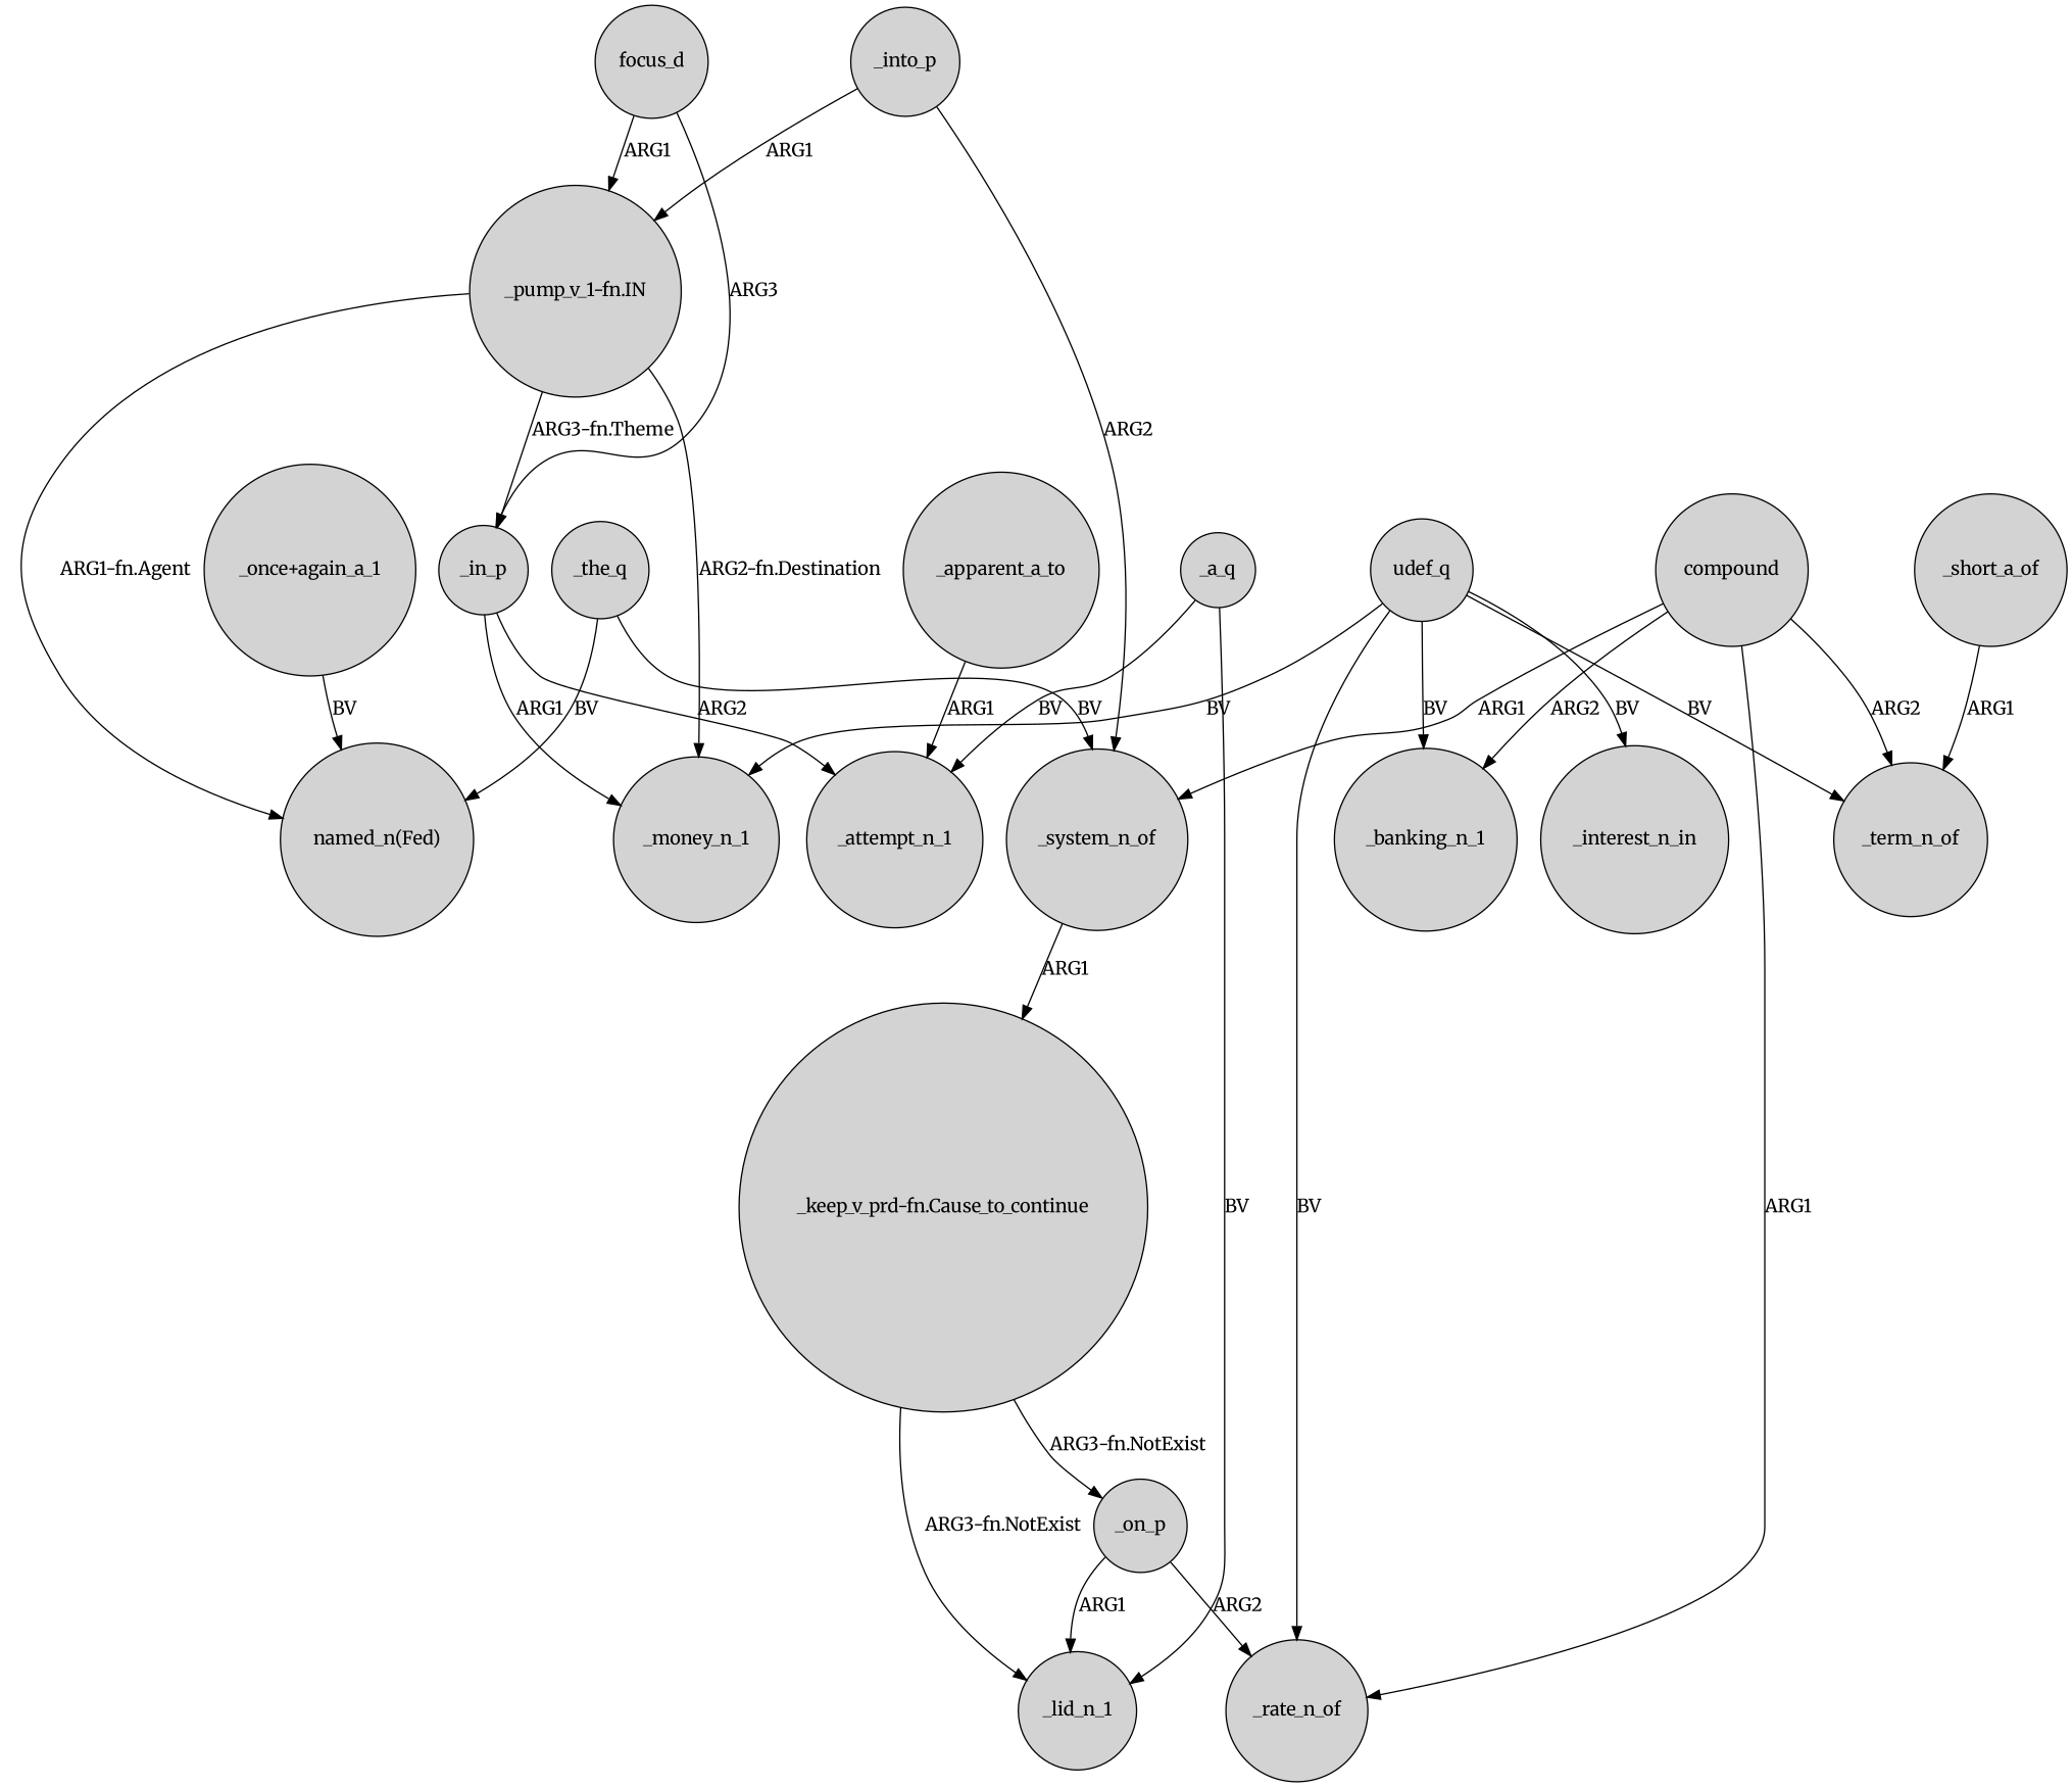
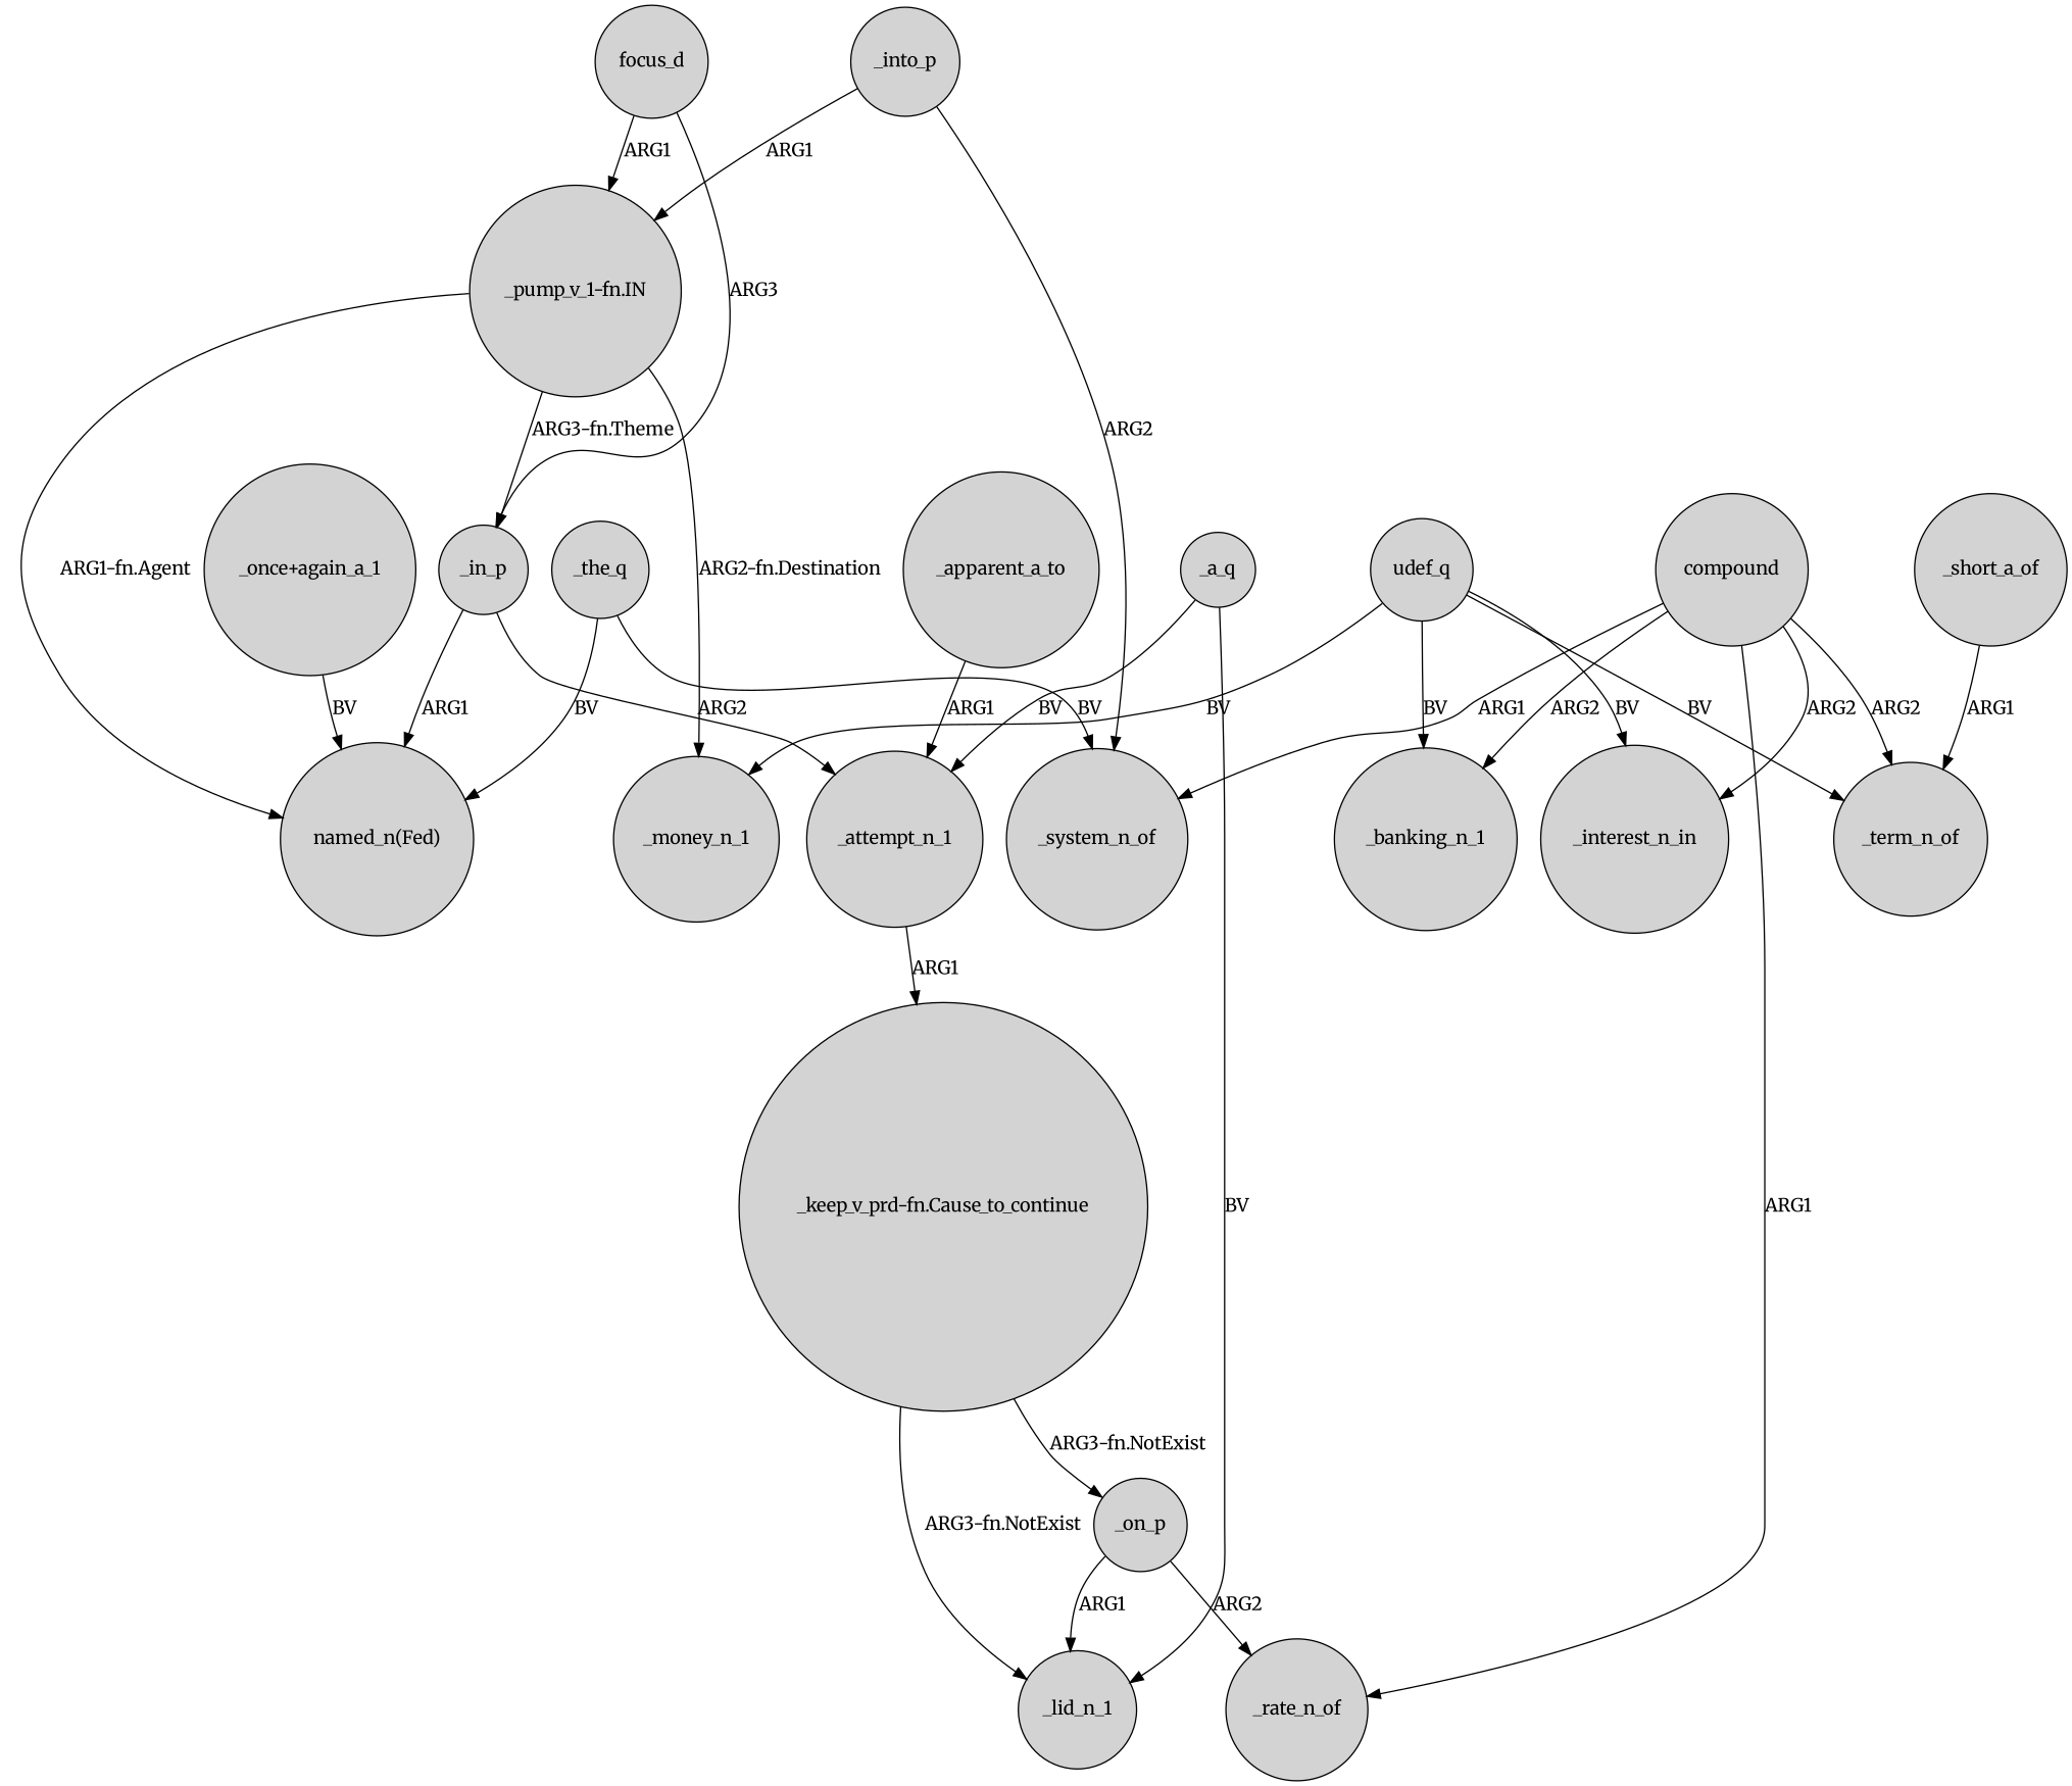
  digraph {
    fontname=Merriweather
    node [fontname=Merriweather shape=circle style=filled]
    edge [fontname=Merriweather]
    "_pump_v_1-fn.IN"
    "named_n(Fed)"
    _money_n_1
    _in_p
    _attempt_n_1
    udef_q
    _rate_n_of
    _term_n_of
    _banking_n_1
    _interest_n_in
    _on_p
    _lid_n_1
    _the_q
    _system_n_of
    "_once+again_a_1"
    "_keep_v_prd-fn.Cause_to_continue"
    _a_q
    compound
    _short_a_of
    focus_d
    _into_p
    _apparent_a_to
    "_pump_v_1-fn.IN" -> "named_n(Fed)" [label="ARG1-fn.Agent"]
    "_pump_v_1-fn.IN" -> _money_n_1 [label="ARG2-fn.Destination"]
    "_pump_v_1-fn.IN" -> _in_p [label="ARG3-fn.Theme"]
-   _in_p -> _money_n_1 [label=ARG1]
+   _in_p -> "named_n(Fed)" [label=ARG1]
    _in_p -> _attempt_n_1 [label=ARG2]
-   _system_n_of -> "_keep_v_prd-fn.Cause_to_continue" [label=ARG1]
+   _attempt_n_1 -> "_keep_v_prd-fn.Cause_to_continue" [label=ARG1]
    udef_q -> _money_n_1 [label=BV]
-   udef_q -> _rate_n_of [label=BV]
    udef_q -> _term_n_of [label=BV]
    udef_q -> _banking_n_1 [label=BV]
    udef_q -> _interest_n_in [label=BV]
    _on_p -> _rate_n_of [label=ARG2]
    _on_p -> _lid_n_1 [label=ARG1]
    _the_q -> "named_n(Fed)" [label=BV]
    _the_q -> _system_n_of [label=BV]
    "_once+again_a_1" -> "named_n(Fed)" [label=BV]
    "_keep_v_prd-fn.Cause_to_continue" -> _on_p [label="ARG3-fn.NotExist"]
    "_keep_v_prd-fn.Cause_to_continue" -> _lid_n_1 [label="ARG3-fn.NotExist"]
    _a_q -> _attempt_n_1 [label=BV]
    _a_q -> _lid_n_1 [label=BV]
    compound -> _rate_n_of [label=ARG1]
    compound -> _term_n_of [label=ARG2]
    compound -> _banking_n_1 [label=ARG2]
+   compound -> _interest_n_in [label=ARG2]
    compound -> _system_n_of [label=ARG1]
    _short_a_of -> _term_n_of [label=ARG1]
    focus_d -> "_pump_v_1-fn.IN" [label=ARG1]
    focus_d -> _in_p [label=ARG3]
    _into_p -> "_pump_v_1-fn.IN" [label=ARG1]
    _into_p -> _system_n_of [label=ARG2]
    _apparent_a_to -> _attempt_n_1 [label=ARG1]
  }
